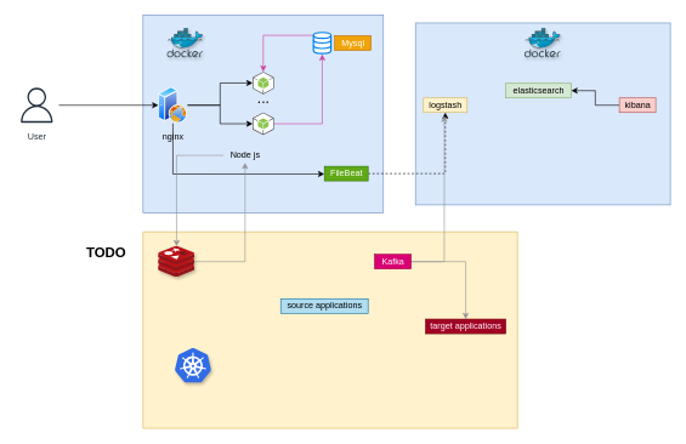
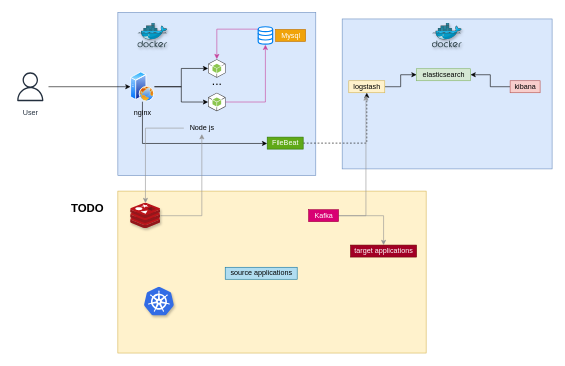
  <mxCell id="0" />
  <mxCell id="1" parent="0" />
  <mxCell id="2" value="" style="whiteSpace=wrap;html=1;fillColor=#fff2cc;strokeColor=#d6b656;" parent="1" vertex="1"><mxGeometry x="196" y="318" width="514" height="270" as="geometry" /></mxCell>
  <mxCell id="3" value="" style="whiteSpace=wrap;html=1;fillColor=#dae8fc;strokeColor=#6c8ebf;" parent="1" vertex="1"><mxGeometry x="570" y="31" width="350" height="250" as="geometry" /></mxCell>
  <mxCell id="4" value="" style="whiteSpace=wrap;html=1;fillColor=#dae8fc;strokeColor=#6c8ebf;" parent="1" vertex="1"><mxGeometry x="196" y="20" width="330" height="272" as="geometry" /></mxCell>
  <mxCell id="5" style="edgeStyle=orthogonalEdgeStyle;rounded=0;orthogonalLoop=1;jettySize=auto;html=1;" parent="1" source="6" target="10" edge="1"><mxGeometry relative="1" as="geometry" /></mxCell>
  <mxCell id="6" value="User" style="outlineConnect=0;fontColor=#232F3E;gradientColor=none;strokeColor=#232F3E;fillColor=#ffffff;dashed=0;verticalLabelPosition=bottom;verticalAlign=top;align=center;html=1;fontSize=12;fontStyle=0;aspect=fixed;shape=mxgraph.aws4.resourceIcon;resIcon=mxgraph.aws4.user;" parent="1" vertex="1"><mxGeometry x="20" y="114" width="60" height="60" as="geometry" /></mxCell>
  <mxCell id="7" style="edgeStyle=orthogonalEdgeStyle;rounded=0;orthogonalLoop=1;jettySize=auto;html=1;" parent="1" source="10" target="12" edge="1"><mxGeometry relative="1" as="geometry" /></mxCell>
  <mxCell id="8" style="edgeStyle=orthogonalEdgeStyle;rounded=0;orthogonalLoop=1;jettySize=auto;html=1;entryX=0;entryY=0.5;entryDx=0;entryDy=0;entryPerimeter=0;fontSize=20;" parent="1" source="10" target="33" edge="1"><mxGeometry relative="1" as="geometry" /></mxCell>
  <mxCell id="9" style="edgeStyle=orthogonalEdgeStyle;rounded=0;orthogonalLoop=1;jettySize=auto;html=1;entryX=-0.001;entryY=0.529;entryDx=0;entryDy=0;entryPerimeter=0;strokeColor=#000000;exitX=0.5;exitY=1;exitDx=0;exitDy=0;fillColor=#e3c800;" edge="1" parent="1" source="10" target="16"><mxGeometry relative="1" as="geometry" /></mxCell>
  <mxCell id="10" value="" style="aspect=fixed;perimeter=ellipsePerimeter;html=1;align=center;shadow=0;dashed=0;spacingTop=3;image;image=img/lib/active_directory/web_server.svg;" parent="1" vertex="1"><mxGeometry x="217" y="119" width="40" height="50" as="geometry" /></mxCell>
  <mxCell id="11" value="nginx" style="text;html=1;align=center;verticalAlign=middle;resizable=0;points=[];autosize=1;" parent="1" vertex="1"><mxGeometry x="217" y="178" width="40" height="20" as="geometry" /></mxCell>
  <mxCell id="12" value="" style="outlineConnect=0;dashed=0;verticalLabelPosition=bottom;verticalAlign=top;align=center;html=1;shape=mxgraph.aws3.android;fillColor=#8CC64F;gradientColor=none;" parent="1" vertex="1"><mxGeometry x="346.5" y="98" width="29" height="31" as="geometry" /></mxCell>
  <mxCell id="13" style="edgeStyle=orthogonalEdgeStyle;rounded=0;orthogonalLoop=1;jettySize=auto;html=1;fontSize=19;fontColor=#000000;strokeColor=#949494;" parent="1" source="14" target="25" edge="1"><mxGeometry relative="1" as="geometry" /></mxCell>
  <mxCell id="14" value="Node js" style="text;html=1;align=center;verticalAlign=middle;resizable=0;points=[];autosize=1;" parent="1" vertex="1"><mxGeometry x="306" y="203" width="60" height="20" as="geometry" /></mxCell>
  <mxCell id="15" style="edgeStyle=orthogonalEdgeStyle;rounded=0;orthogonalLoop=1;jettySize=auto;html=1;fontColor=#000000;dashed=1;" parent="1" source="16" target="18" edge="1"><mxGeometry relative="1" as="geometry" /></mxCell>
  <mxCell id="16" value="FileBeat" style="text;html=1;align=center;verticalAlign=middle;resizable=0;points=[];autosize=1;fillColor=#60a917;strokeColor=#2D7600;fontColor=#ffffff;" parent="1" vertex="1"><mxGeometry x="445" y="228" width="60" height="20" as="geometry" /></mxCell>
+ <mxCell id="17" style="edgeStyle=orthogonalEdgeStyle;rounded=0;orthogonalLoop=1;jettySize=auto;html=1;fontColor=#000000;" parent="1" source="18" target="21" edge="1"><mxGeometry relative="1" as="geometry" /></mxCell>
  <mxCell id="18" value="logstash" style="text;html=1;align=center;verticalAlign=middle;resizable=0;points=[];autosize=1;fillColor=#fff2cc;strokeColor=#d6b656;" parent="1" vertex="1"><mxGeometry x="581" y="134" width="60" height="20" as="geometry" /></mxCell>
  <mxCell id="19" style="edgeStyle=orthogonalEdgeStyle;rounded=0;orthogonalLoop=1;jettySize=auto;html=1;fontColor=#000000;" parent="1" source="20" target="21" edge="1"><mxGeometry relative="1" as="geometry" /></mxCell>
  <mxCell id="20" value="kibana" style="text;html=1;align=center;verticalAlign=middle;resizable=0;points=[];autosize=1;fillColor=#f8cecc;strokeColor=#b85450;" parent="1" vertex="1"><mxGeometry x="850" y="134" width="50" height="20" as="geometry" /></mxCell>
  <mxCell id="21" value="elasticsearch" style="text;html=1;align=center;verticalAlign=middle;resizable=0;points=[];autosize=1;fillColor=#d5e8d4;strokeColor=#82b366;" parent="1" vertex="1"><mxGeometry x="694" y="114" width="90" height="20" as="geometry" /></mxCell>
  <mxCell id="22" value="" style="aspect=fixed;html=1;points=[];align=center;image;fontSize=12;image=img/lib/mscae/Docker.svg;shadow=1;labelBackgroundColor=#ffffff;" parent="1" vertex="1"><mxGeometry x="229" y="38" width="50" height="41" as="geometry" /></mxCell>
  <mxCell id="23" value="" style="aspect=fixed;html=1;points=[];align=center;image;fontSize=12;image=img/lib/mscae/Docker.svg;shadow=1;labelBackgroundColor=#ffffff;" parent="1" vertex="1"><mxGeometry x="720" y="38" width="50" height="41" as="geometry" /></mxCell>
  <mxCell id="24" style="edgeStyle=orthogonalEdgeStyle;rounded=0;orthogonalLoop=1;jettySize=auto;html=1;fontSize=19;fontColor=#000000;strokeColor=#949494;" parent="1" source="25" target="14" edge="1"><mxGeometry relative="1" as="geometry" /></mxCell>
  <mxCell id="25" value="" style="aspect=fixed;html=1;points=[];align=center;image;fontSize=12;image=img/lib/mscae/Cache_Redis_Product.svg;shadow=1;labelBackgroundColor=#ffffff;" parent="1" vertex="1"><mxGeometry x="217" y="338" width="50" height="42" as="geometry" /></mxCell>
  <mxCell id="26" value="TODO" style="text;html=1;align=center;verticalAlign=middle;resizable=0;points=[];autosize=1;fontColor=#000000;fontStyle=1;fontSize=19;" parent="1" vertex="1"><mxGeometry x="110" y="333" width="70" height="30" as="geometry" /></mxCell>
  <mxCell id="27" style="edgeStyle=orthogonalEdgeStyle;rounded=0;orthogonalLoop=1;jettySize=auto;html=1;entryX=0.477;entryY=1.229;entryDx=0;entryDy=0;entryPerimeter=0;fontSize=19;fontColor=#000000;strokeColor=#949494;" parent="1" source="29" target="18" edge="1"><mxGeometry relative="1" as="geometry" /></mxCell>
  <mxCell id="28" style="edgeStyle=orthogonalEdgeStyle;rounded=0;orthogonalLoop=1;jettySize=auto;html=1;fontSize=19;fontColor=#000000;strokeColor=#949494;" parent="1" source="29" target="30" edge="1"><mxGeometry relative="1" as="geometry" /></mxCell>
  <mxCell id="29" value="Kafka" style="text;html=1;align=center;verticalAlign=middle;resizable=0;points=[];autosize=1;fillColor=#d80073;strokeColor=#A50040;fontColor=#ffffff;" parent="1" vertex="1"><mxGeometry x="514" y="349" width="50" height="20" as="geometry" /></mxCell>
- <mxCell id="30" value="&lt;span&gt;target applications&lt;/span&gt;" style="text;html=1;align=center;verticalAlign=middle;resizable=0;points=[];autosize=1;fillColor=#a20025;strokeColor=#6F0000;fontColor=#ffffff;" parent="1" vertex="1"><mxGeometry x="584" y="438" width="110" height="20" as="geometry" /></mxCell>
- <mxCell id="31" value="&lt;span&gt;source applications&lt;/span&gt;" style="text;html=1;align=center;verticalAlign=middle;resizable=0;points=[];autosize=1;fillColor=#b1ddf0;strokeColor=#10739e;" parent="1" vertex="1"><mxGeometry x="385" y="410" width="120" height="20" as="geometry" /></mxCell>
+ <mxCell id="30" value="&lt;span&gt;target applications&lt;/span&gt;" style="text;html=1;align=center;verticalAlign=middle;resizable=0;points=[];autosize=1;fillColor=#a20025;strokeColor=#6F0000;fontColor=#ffffff;" parent="1" vertex="1"><mxGeometry x="584" y="408" width="110" height="20" as="geometry" /></mxCell>
+ <mxCell id="31" value="&lt;span&gt;source applications&lt;/span&gt;" style="text;html=1;align=center;verticalAlign=middle;resizable=0;points=[];autosize=1;fillColor=#b1ddf0;strokeColor=#10739e;" parent="1" vertex="1"><mxGeometry x="375" y="445" width="120" height="20" as="geometry" /></mxCell>
  <mxCell id="32" value="" style="aspect=fixed;html=1;points=[];align=center;image;fontSize=12;image=img/lib/mscae/Kubernetes.svg;shadow=1;labelBackgroundColor=#ffffff;" parent="1" vertex="1"><mxGeometry x="240" y="478" width="50" height="48" as="geometry" /></mxCell>
  <mxCell id="33" value="" style="outlineConnect=0;dashed=0;verticalLabelPosition=bottom;verticalAlign=top;align=center;html=1;shape=mxgraph.aws3.android;fillColor=#8CC64F;gradientColor=none;" parent="1" vertex="1"><mxGeometry x="346.5" y="154" width="29" height="31" as="geometry" /></mxCell>
  <mxCell id="34" value="..." style="text;html=1;align=center;verticalAlign=middle;resizable=0;points=[];autosize=1;fontSize=20;" parent="1" vertex="1"><mxGeometry x="345.5" y="119" width="30" height="30" as="geometry" /></mxCell>
  <mxCell id="35" style="edgeStyle=orthogonalEdgeStyle;rounded=0;orthogonalLoop=1;jettySize=auto;html=1;entryX=0.5;entryY=0;entryDx=0;entryDy=0;entryPerimeter=0;strokeColor=#C7429B;" edge="1" parent="1" source="36" target="12"><mxGeometry relative="1" as="geometry"><Array as="points"><mxPoint x="361" y="48" /></Array></mxGeometry></mxCell>
  <mxCell id="36" value="" style="html=1;verticalLabelPosition=bottom;align=center;labelBackgroundColor=#ffffff;verticalAlign=top;strokeWidth=2;strokeColor=#0080F0;shadow=0;dashed=0;shape=mxgraph.ios7.icons.data;" vertex="1" parent="1"><mxGeometry x="430" y="43.95" width="24" height="29.1" as="geometry" /></mxCell>
  <mxCell id="37" value="Mysql" style="text;html=1;align=center;verticalAlign=middle;resizable=0;points=[];autosize=1;fillColor=#f0a30a;strokeColor=#BD7000;fontColor=#ffffff;" vertex="1" parent="1"><mxGeometry x="459" y="48.5" width="50" height="20" as="geometry" /></mxCell>
  <mxCell id="38" style="edgeStyle=orthogonalEdgeStyle;rounded=0;orthogonalLoop=1;jettySize=auto;html=1;entryX=0.5;entryY=1.033;entryDx=0;entryDy=0;entryPerimeter=0;strokeColor=#C7429B;exitX=1;exitY=0.5;exitDx=0;exitDy=0;exitPerimeter=0;" edge="1" parent="1" source="33" target="36"><mxGeometry relative="1" as="geometry"><mxPoint x="375.5" y="113.5" as="sourcePoint" /><mxPoint x="470.992" y="74.002" as="targetPoint" /><Array as="points"><mxPoint x="442" y="170" /></Array></mxGeometry></mxCell>
